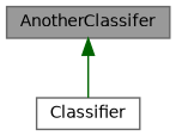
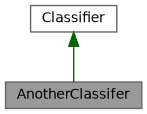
  digraph {
    node [color=gray40 fontname=Helvetica fontsize=10 shape=box style=filled]
    n1 [fillcolor=grey60 fontcolor=black height=0.2 label=AnotherClassifer width=0.4]
    n2 [fillcolor=white height=0.2 label=Classifier width=0.4]
-   n1 -> n2 [color=darkgreen dir=back fontname=Helvetica fontsize=10 labelfontname=Helvetica labelfontsize=10 style=solid]
+   n2 -> n1 [color=darkgreen dir=back fontname=Helvetica fontsize=10 labelfontname=Helvetica labelfontsize=10 style=solid]
  }
